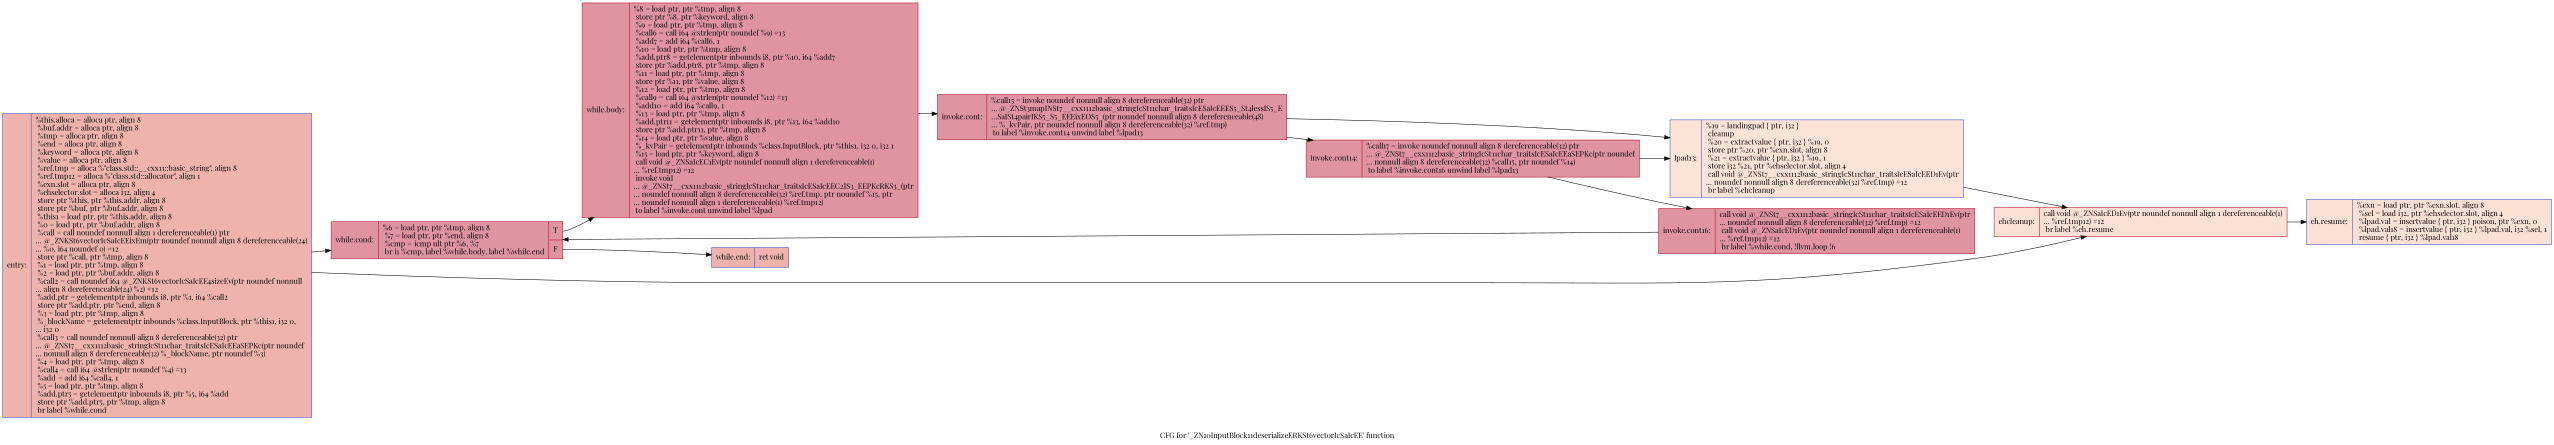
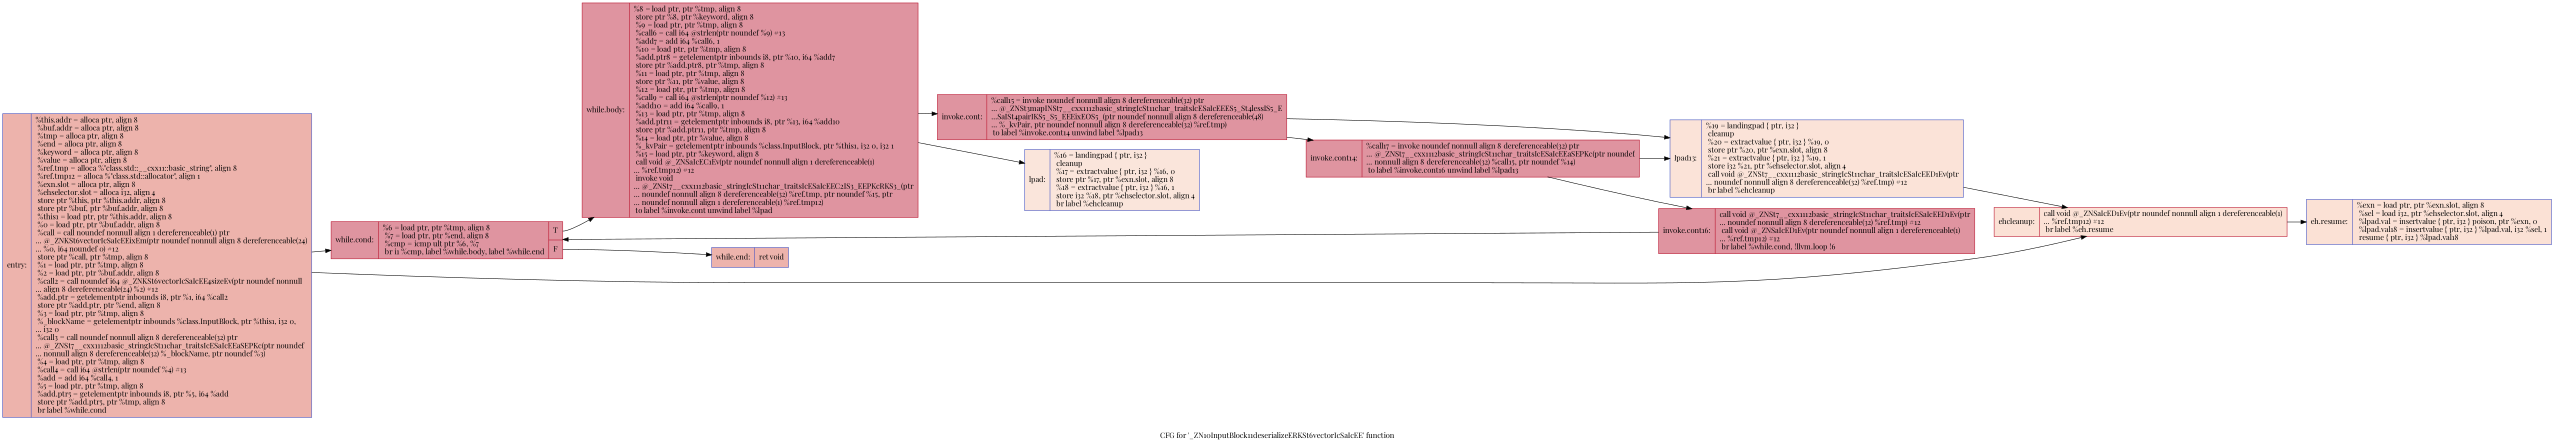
  digraph {
    fontname="Playfair Display"
    label="CFG for '_ZN10InputBlock11deserializeERKSt6vectorIcSaIcEE' function"
    rankdir=LR
    node [color="#b70d28ff" fillcolor="#b70d2870" fontname="Playfair Display" shape=record style=filled]
    edge [fontname="Playfair Display"]
-   n1 [color="#3d50c3ff" fillcolor="#d6524470" label="{entry:\l|  %this.alloca = alloca ptr, align 8\l  %buf.addr = alloca ptr, align 8\l  %tmp = alloca ptr, align 8\l  %end = alloca ptr, align 8\l  %keyword = alloca ptr, align 8\l  %value = alloca ptr, align 8\l  %ref.tmp = alloca %\"class.std::__cxx11::basic_string\", align 8\l  %ref.tmp12 = alloca %\"class.std::allocator\", align 1\l  %exn.slot = alloca ptr, align 8\l  %ehselector.slot = alloca i32, align 4\l  store ptr %this, ptr %this.addr, align 8\l  store ptr %buf, ptr %buf.addr, align 8\l  %this1 = load ptr, ptr %this.addr, align 8\l  %0 = load ptr, ptr %buf.addr, align 8\l  %call = call noundef nonnull align 1 dereferenceable(1) ptr\l... @_ZNKSt6vectorIcSaIcEEixEm(ptr noundef nonnull align 8 dereferenceable(24)\l... %0, i64 noundef 0) #12\l  store ptr %call, ptr %tmp, align 8\l  %1 = load ptr, ptr %tmp, align 8\l  %2 = load ptr, ptr %buf.addr, align 8\l  %call2 = call noundef i64 @_ZNKSt6vectorIcSaIcEE4sizeEv(ptr noundef nonnull\l... align 8 dereferenceable(24) %2) #12\l  %add.ptr = getelementptr inbounds i8, ptr %1, i64 %call2\l  store ptr %add.ptr, ptr %end, align 8\l  %3 = load ptr, ptr %tmp, align 8\l  %_blockName = getelementptr inbounds %class.InputBlock, ptr %this1, i32 0,\l... i32 0\l  %call3 = call noundef nonnull align 8 dereferenceable(32) ptr\l... @_ZNSt7__cxx1112basic_stringIcSt11char_traitsIcESaIcEEaSEPKc(ptr noundef\l... nonnull align 8 dereferenceable(32) %_blockName, ptr noundef %3)\l  %4 = load ptr, ptr %tmp, align 8\l  %call4 = call i64 @strlen(ptr noundef %4) #13\l  %add = add i64 %call4, 1\l  %5 = load ptr, ptr %tmp, align 8\l  %add.ptr5 = getelementptr inbounds i8, ptr %5, i64 %add\l  store ptr %add.ptr5, ptr %tmp, align 8\l  br label %while.cond\l}"]
+   n1 [color="#3d50c3ff" fillcolor="#d6524470" label="{entry:\l|  %this.addr = alloca ptr, align 8\l  %buf.addr = alloca ptr, align 8\l  %tmp = alloca ptr, align 8\l  %end = alloca ptr, align 8\l  %keyword = alloca ptr, align 8\l  %value = alloca ptr, align 8\l  %ref.tmp = alloca %\"class.std::__cxx11::basic_string\", align 8\l  %ref.tmp12 = alloca %\"class.std::allocator\", align 1\l  %exn.slot = alloca ptr, align 8\l  %ehselector.slot = alloca i32, align 4\l  store ptr %this, ptr %this.addr, align 8\l  store ptr %buf, ptr %buf.addr, align 8\l  %this1 = load ptr, ptr %this.addr, align 8\l  %0 = load ptr, ptr %buf.addr, align 8\l  %call = call noundef nonnull align 1 dereferenceable(1) ptr\l... @_ZNKSt6vectorIcSaIcEEixEm(ptr noundef nonnull align 8 dereferenceable(24)\l... %0, i64 noundef 0) #12\l  store ptr %call, ptr %tmp, align 8\l  %1 = load ptr, ptr %tmp, align 8\l  %2 = load ptr, ptr %buf.addr, align 8\l  %call2 = call noundef i64 @_ZNKSt6vectorIcSaIcEE4sizeEv(ptr noundef nonnull\l... align 8 dereferenceable(24) %2) #12\l  %add.ptr = getelementptr inbounds i8, ptr %1, i64 %call2\l  store ptr %add.ptr, ptr %end, align 8\l  %3 = load ptr, ptr %tmp, align 8\l  %_blockName = getelementptr inbounds %class.InputBlock, ptr %this1, i32 0,\l... i32 0\l  %call3 = call noundef nonnull align 8 dereferenceable(32) ptr\l... @_ZNSt7__cxx1112basic_stringIcSt11char_traitsIcESaIcEEaSEPKc(ptr noundef\l... nonnull align 8 dereferenceable(32) %_blockName, ptr noundef %3)\l  %4 = load ptr, ptr %tmp, align 8\l  %call4 = call i64 @strlen(ptr noundef %4) #13\l  %add = add i64 %call4, 1\l  %5 = load ptr, ptr %tmp, align 8\l  %add.ptr5 = getelementptr inbounds i8, ptr %5, i64 %add\l  store ptr %add.ptr5, ptr %tmp, align 8\l  br label %while.cond\l}"]
    n2 [label="{while.cond:\l|  %6 = load ptr, ptr %tmp, align 8\l  %7 = load ptr, ptr %end, align 8\l  %cmp = icmp ult ptr %6, %7\l  br i1 %cmp, label %while.body, label %while.end\l|{<s0>T|<s1>F}}"]
    n3 [fillcolor="#f7bca170" label="{ehcleanup:\l|  call void @_ZNSaIcED1Ev(ptr noundef nonnull align 1 dereferenceable(1)\l... %ref.tmp12) #12\l  br label %eh.resume\l}"]
    n4 [label="{while.body:\l|  %8 = load ptr, ptr %tmp, align 8\l  store ptr %8, ptr %keyword, align 8\l  %9 = load ptr, ptr %tmp, align 8\l  %call6 = call i64 @strlen(ptr noundef %9) #13\l  %add7 = add i64 %call6, 1\l  %10 = load ptr, ptr %tmp, align 8\l  %add.ptr8 = getelementptr inbounds i8, ptr %10, i64 %add7\l  store ptr %add.ptr8, ptr %tmp, align 8\l  %11 = load ptr, ptr %tmp, align 8\l  store ptr %11, ptr %value, align 8\l  %12 = load ptr, ptr %tmp, align 8\l  %call9 = call i64 @strlen(ptr noundef %12) #13\l  %add10 = add i64 %call9, 1\l  %13 = load ptr, ptr %tmp, align 8\l  %add.ptr11 = getelementptr inbounds i8, ptr %13, i64 %add10\l  store ptr %add.ptr11, ptr %tmp, align 8\l  %14 = load ptr, ptr %value, align 8\l  %_kvPair = getelementptr inbounds %class.InputBlock, ptr %this1, i32 0, i32 1\l  %15 = load ptr, ptr %keyword, align 8\l  call void @_ZNSaIcEC1Ev(ptr noundef nonnull align 1 dereferenceable(1)\l... %ref.tmp12) #12\l  invoke void\l... @_ZNSt7__cxx1112basic_stringIcSt11char_traitsIcESaIcEEC2IS3_EEPKcRKS3_(ptr\l... noundef nonnull align 8 dereferenceable(32) %ref.tmp, ptr noundef %15, ptr\l... noundef nonnull align 1 dereferenceable(1) %ref.tmp12)\l          to label %invoke.cont unwind label %lpad\l}"]
    n5 [color="#3d50c3ff" fillcolor="#d6524470" label="{while.end:\l|  ret void\l}"]
    n6 [label="{invoke.cont:\l|  %call15 = invoke noundef nonnull align 8 dereferenceable(32) ptr\l... @_ZNSt3mapINSt7__cxx1112basic_stringIcSt11char_traitsIcESaIcEEES5_St4lessIS5_E\l...SaISt4pairIKS5_S5_EEEixEOS5_(ptr noundef nonnull align 8 dereferenceable(48)\l... %_kvPair, ptr noundef nonnull align 8 dereferenceable(32) %ref.tmp)\l          to label %invoke.cont14 unwind label %lpad13\l}"]
+   n7 [color="#3d50c3ff" fillcolor="#f4c5ad70" label="{lpad:\l|  %16 = landingpad \{ ptr, i32 \}\l          cleanup\l  %17 = extractvalue \{ ptr, i32 \} %16, 0\l  store ptr %17, ptr %exn.slot, align 8\l  %18 = extractvalue \{ ptr, i32 \} %16, 1\l  store i32 %18, ptr %ehselector.slot, align 4\l  br label %ehcleanup\l}"]
    n8 [label="{invoke.cont14:\l|  %call17 = invoke noundef nonnull align 8 dereferenceable(32) ptr\l... @_ZNSt7__cxx1112basic_stringIcSt11char_traitsIcESaIcEEaSEPKc(ptr noundef\l... nonnull align 8 dereferenceable(32) %call15, ptr noundef %14)\l          to label %invoke.cont16 unwind label %lpad13\l}"]
    n9 [color="#3d50c3ff" fillcolor="#f6bfa670" label="{lpad13:\l|  %19 = landingpad \{ ptr, i32 \}\l          cleanup\l  %20 = extractvalue \{ ptr, i32 \} %19, 0\l  store ptr %20, ptr %exn.slot, align 8\l  %21 = extractvalue \{ ptr, i32 \} %19, 1\l  store i32 %21, ptr %ehselector.slot, align 4\l  call void @_ZNSt7__cxx1112basic_stringIcSt11char_traitsIcESaIcEED1Ev(ptr\l... noundef nonnull align 8 dereferenceable(32) %ref.tmp) #12\l  br label %ehcleanup\l}"]
    n10 [label="{invoke.cont16:\l|  call void @_ZNSt7__cxx1112basic_stringIcSt11char_traitsIcESaIcEED1Ev(ptr\l... noundef nonnull align 8 dereferenceable(32) %ref.tmp) #12\l  call void @_ZNSaIcED1Ev(ptr noundef nonnull align 1 dereferenceable(1)\l... %ref.tmp12) #12\l  br label %while.cond, !llvm.loop !6\l}"]
    n11 [color="#3d50c3ff" fillcolor="#f7bca170" label="{eh.resume:\l|  %exn = load ptr, ptr %exn.slot, align 8\l  %sel = load i32, ptr %ehselector.slot, align 4\l  %lpad.val = insertvalue \{ ptr, i32 \} poison, ptr %exn, 0\l  %lpad.val18 = insertvalue \{ ptr, i32 \} %lpad.val, i32 %sel, 1\l  resume \{ ptr, i32 \} %lpad.val18\l}"]
    n1 -> n2
    n1 -> n3
    n2 -> n4 [tailport=s0]
    n2 -> n5 [tailport=s1]
    n3 -> n11
    n4 -> n6
+   n4 -> n7
    n6 -> n8
    n6 -> n9
    n8 -> n9
    n8 -> n10
    n9 -> n3
    n10 -> n2
  }
